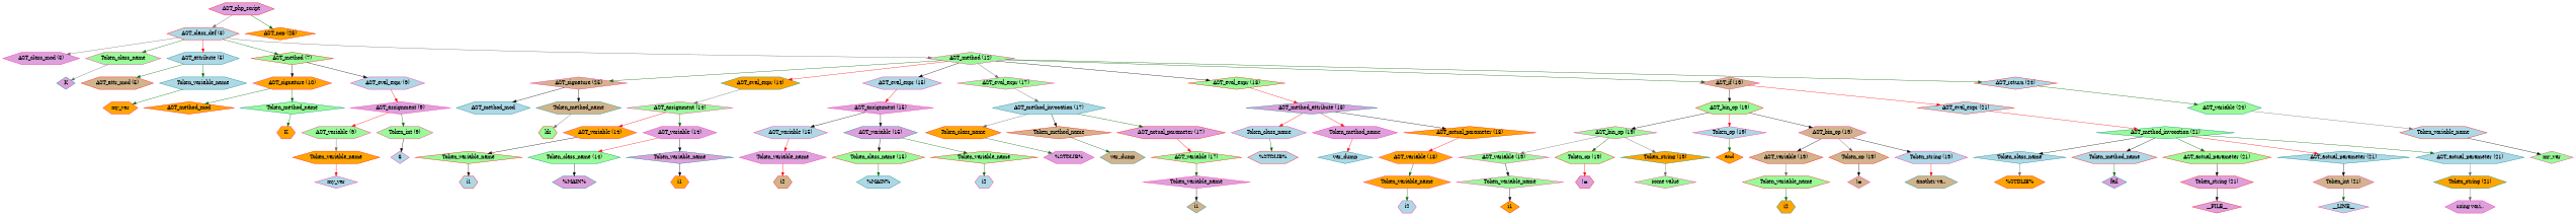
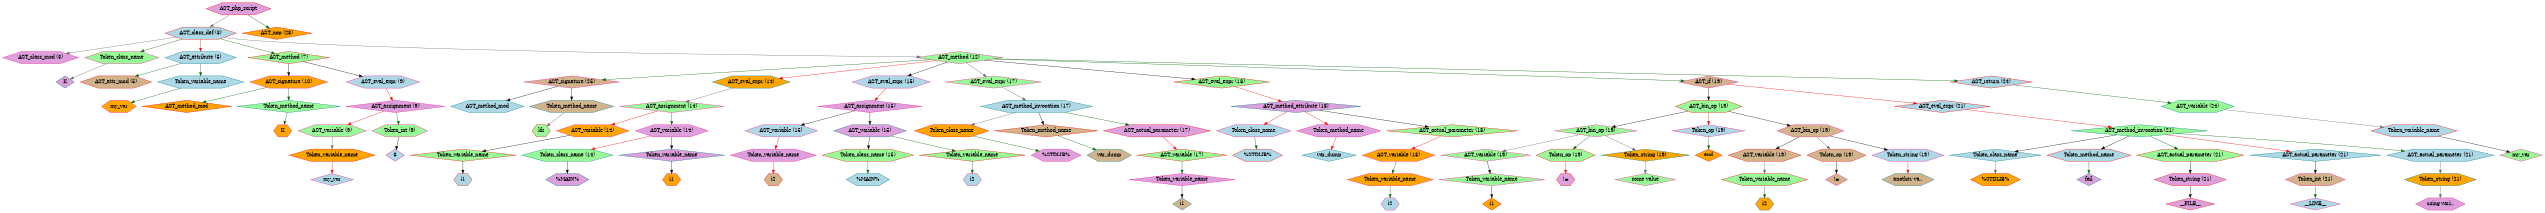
  digraph {
    node [color=deeppink fillcolor=lightblue shape=hexagon style=filled]
    edge [color=darkgreen]
    n1 [color=red fillcolor=plum label=AST_php_script]
    n2 [color=red label="AST_class_def (3)"]
    n3 [color=red fillcolor=orange label="AST_nop (28)" shape=diamond]
    n4 [fillcolor=plum label="AST_class_mod (3)"]
    n5 [fillcolor=palegreen label=Token_class_name]
    n6 [color=teal label="AST_attribute (5)"]
    n7 [color=red fillcolor=palegreen label="AST_method (7)" shape=diamond]
    n8 [fillcolor=palegreen label="AST_method (12)" shape=diamond]
    n9 [color=teal fillcolor=plum label=K shape=diamond]
    n10 [color=red fillcolor=tan label="AST_attr_mod (5)"]
    n11 [color=teal label=Token_variable_name]
    n12 [fillcolor=orange label="AST_signature (10)"]
    n13 [label="AST_eval_expr (9)"]
    n14 [fillcolor=tan label="AST_signature (25)" shape=diamond]
    n15 [color=teal fillcolor=orange label="AST_eval_expr (14)"]
    n16 [label="AST_eval_expr (15)"]
    n17 [fillcolor=palegreen label="AST_eval_expr (17)" shape=diamond]
    n18 [color=red fillcolor=palegreen label="AST_eval_expr (18)" shape=diamond]
    n19 [fillcolor=tan label="AST_if (19)" shape=diamond]
    n20 [color=red label="AST_return (24)" shape=diamond]
    n21 [fillcolor=orange label=my_var]
    n22 [color=red fillcolor=orange label=AST_method_mod shape=diamond]
    n23 [color=teal fillcolor=palegreen label=Token_method_name shape=diamond]
    n24 [fillcolor=plum label="AST_assignment (9)" shape=diamond]
    n25 [fillcolor=orange label=K]
    n26 [fillcolor=palegreen label="AST_variable (9)"]
    n27 [fillcolor=palegreen label="Token_int (9)"]
    n28 [color=red fillcolor=orange label=Token_variable_name]
    n29 [label=6 shape=diamond]
    n30 [label=my_var shape=diamond]
    n31 [color=teal label=AST_method_mod]
    n32 [color=teal fillcolor=tan label=Token_method_name]
    n33 [fillcolor=palegreen label="AST_assignment (14)" shape=diamond]
    n34 [fillcolor=plum label="AST_assignment (15)" shape=diamond]
    n35 [color=teal label="AST_method_invocation (17)"]
    n36 [color=teal fillcolor=plum label="AST_method_attribute (18)" shape=diamond]
    n37 [color=red fillcolor=palegreen label="AST_bin_op (19)"]
    n38 [color=red label="AST_eval_expr (21)" shape=diamond]
    n39 [color=teal fillcolor=palegreen label="AST_variable (24)"]
    n40 [color=red fillcolor=palegreen label=kk]
    n41 [fillcolor=orange label="AST_variable (14)"]
    n42 [fillcolor=plum label="AST_variable (14)"]
    n43 [color=red fillcolor=palegreen label=Token_variable_name shape=diamond]
    n44 [color=teal fillcolor=palegreen label="Token_class_name (14)"]
    n45 [color=teal fillcolor=plum label=Token_variable_name shape=diamond]
    n46 [color=red label=i1]
    n47 [color=teal fillcolor=plum label="%MAIN%"]
    n48 [fillcolor=orange label=i1]
    n49 [label="AST_variable (15)"]
    n50 [color=teal fillcolor=plum label="AST_variable (15)"]
    n51 [fillcolor=plum label=Token_variable_name]
    n52 [color=red fillcolor=palegreen label="Token_class_name (15)"]
    n53 [color=red fillcolor=palegreen label=Token_variable_name shape=diamond]
    n54 [color=red fillcolor=tan label=i2]
    n55 [color=teal label="%MAIN%"]
    n56 [label=i2]
    n57 [color=red fillcolor=orange label=Token_class_name]
    n58 [color=red fillcolor=tan label=Token_method_name shape=diamond]
    n59 [color=red fillcolor=plum label="AST_actual_parameter (17)"]
    n60 [fillcolor=plum label="%STDLIB%"]
    n61 [color=teal fillcolor=tan label=var_dump]
    n62 [color=red fillcolor=palegreen label="AST_variable (17)" shape=diamond]
    n63 [fillcolor=plum label=Token_variable_name shape=diamond]
    n64 [color=teal fillcolor=tan label=i1 shape=diamond]
    n65 [label=Token_class_name]
    n66 [fillcolor=plum label=Token_method_name]
-   n67 [color=red fillcolor=orange label="AST_actual_parameter (18)" shape=diamond]
+   n67 [color=red fillcolor=palegreen label="AST_actual_parameter (18)" shape=diamond]
    n68 [color=red label="%STDLIB%"]
    n69 [color=teal label=var_dump shape=diamond]
    n70 [fillcolor=orange label="AST_variable (18)"]
    n71 [fillcolor=orange label=Token_variable_name]
    n72 [label=i2]
    n73 [fillcolor=palegreen label="AST_bin_op (19)" shape=diamond]
    n74 [label="Token_op (19)" shape=diamond]
    n75 [fillcolor=tan label="AST_bin_op (19)"]
    n76 [color=teal fillcolor=palegreen label="AST_method_invocation (21)" shape=diamond]
    n77 [fillcolor=palegreen label="AST_variable (19)" shape=diamond]
    n78 [color=red fillcolor=palegreen label="Token_op (19)"]
    n79 [color=teal fillcolor=orange label="Token_string (19)" shape=diamond]
    n80 [color=red fillcolor=orange label=and shape=diamond]
    n81 [color=red fillcolor=tan label="AST_variable (19)"]
    n82 [color=red fillcolor=tan label="Token_op (19)"]
    n83 [label="Token_string (19)"]
    n84 [fillcolor=palegreen label=Token_variable_name shape=diamond]
    n85 [color=red fillcolor=plum label="!="]
    n86 [fillcolor=palegreen label="some value" shape=diamond]
    n87 [color=red fillcolor=orange label=i1 shape=diamond]
    n88 [color=red fillcolor=palegreen label=Token_variable_name]
    n89 [fillcolor=tan label="!=" shape=diamond]
    n90 [color=teal fillcolor=tan label="another va.."]
    n91 [color=teal fillcolor=orange label=i2]
    n92 [color=teal label=Token_class_name shape=diamond]
    n93 [color=red label=Token_method_name]
    n94 [color=red fillcolor=palegreen label="AST_actual_parameter (21)"]
    n95 [color=teal label="AST_actual_parameter (21)" shape=diamond]
    n96 [color=teal label="AST_actual_parameter (21)"]
    n97 [color=red fillcolor=orange label="%STDLIB%"]
    n98 [color=teal fillcolor=plum label=fail shape=diamond]
    n99 [color=red fillcolor=plum label="Token_string (21)"]
    n100 [fillcolor=tan label="Token_int (21)"]
    n101 [color=teal fillcolor=orange label="Token_string (21)"]
    n102 [color=red fillcolor=plum label=__FILE__ shape=diamond]
    n103 [label=__LINE__ shape=diamond]
    n104 [fillcolor=plum label="using vari.."]
    n105 [color=red label=Token_variable_name]
    n106 [fillcolor=palegreen label=my_var shape=diamond]
    n1 -> n2 [color=gray40]
    n1 -> n3
    n2 -> n4 [color=gray40]
    n2 -> n5
    n2 -> n6 [color=red]
    n2 -> n7
    n2 -> n8 [color=gray40]
    n5 -> n9 [color=gray40]
    n6 -> n10
    n6 -> n11
    n7 -> n12 [color=black]
    n7 -> n13 [color=black]
    n8 -> n14
    n8 -> n15 [color=red]
    n8 -> n16 [color=black]
    n8 -> n17 [color=gray40]
    n8 -> n18 [color=black]
    n8 -> n19
    n8 -> n20
    n11 -> n21
    n12 -> n22
    n12 -> n23
    n13 -> n24 [color=red]
    n14 -> n31 [color=black]
    n14 -> n32 [color=black]
    n15 -> n33 [color=gray40]
    n16 -> n34 [color=red]
    n17 -> n35 [color=gray40]
    n18 -> n36 [color=red]
    n19 -> n37 [color=black]
    n19 -> n38 [color=red]
    n20 -> n39
    n23 -> n25
    n24 -> n26 [color=red]
    n24 -> n27
    n26 -> n28 [color=gray40]
    n27 -> n29 [color=black]
    n28 -> n30 [color=red]
    n32 -> n40 [color=gray40]
    n33 -> n41 [color=red]
    n33 -> n42
    n34 -> n49 [color=black]
    n34 -> n50 [color=black]
    n35 -> n57 [color=gray40]
    n35 -> n58 [color=black]
    n35 -> n59
    n36 -> n65 [color=red]
    n36 -> n66 [color=red]
    n36 -> n67 [color=black]
    n37 -> n73 [color=black]
    n37 -> n74 [color=red]
    n37 -> n75 [color=black]
    n38 -> n76 [color=red]
    n39 -> n105 [color=gray40]
    n41 -> n43 [color=black]
    n42 -> n44 [color=red]
    n42 -> n45 [color=black]
    n43 -> n46 [color=black]
    n44 -> n47 [color=black]
    n45 -> n48 [color=black]
    n49 -> n51 [color=red]
    n50 -> n52 [color=black]
    n50 -> n53
    n51 -> n54 [color=red]
    n52 -> n55
    n53 -> n56
    n57 -> n60
    n58 -> n61
    n59 -> n62 [color=red]
    n62 -> n63
    n63 -> n64 [color=black]
    n65 -> n68
    n66 -> n69 [color=red]
    n67 -> n70 [color=red]
    n70 -> n71
    n71 -> n72
    n73 -> n77 [color=gray40]
    n73 -> n78
    n73 -> n79 [color=gray40]
    n74 -> n80
    n75 -> n81 [color=black]
    n75 -> n82 [color=gray40]
    n75 -> n83 [color=black]
    n76 -> n92 [color=black]
    n76 -> n93 [color=black]
    n76 -> n94
    n76 -> n95 [color=red]
    n76 -> n96
    n77 -> n84 [color=black]
    n78 -> n85 [color=red]
    n79 -> n86 [color=gray40]
    n81 -> n88 [color=gray40]
    n82 -> n89 [color=black]
    n83 -> n90 [color=red]
    n84 -> n87 [color=black]
    n88 -> n91
    n92 -> n97 [color=gray40]
    n93 -> n98
    n94 -> n99 [color=black]
    n95 -> n100 [color=black]
    n96 -> n101 [color=gray40]
    n99 -> n102 [color=black]
    n100 -> n103
    n101 -> n104 [color=gray40]
    n105 -> n106 [color=black]
  }
